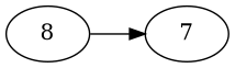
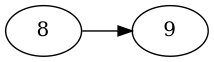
  digraph {
    rankdir=LR
    n1 [label=8]
-   n2 [label=7]
+   n2 [label=9]
    n1 -> n2
  }
